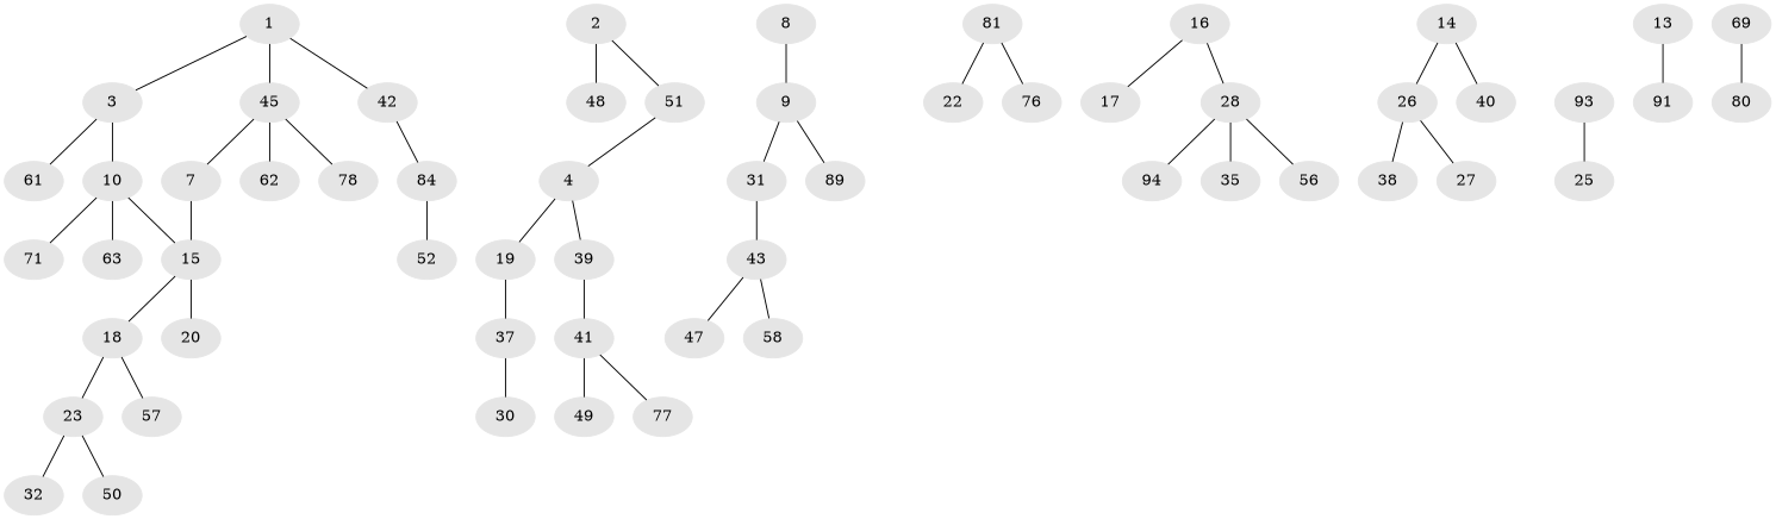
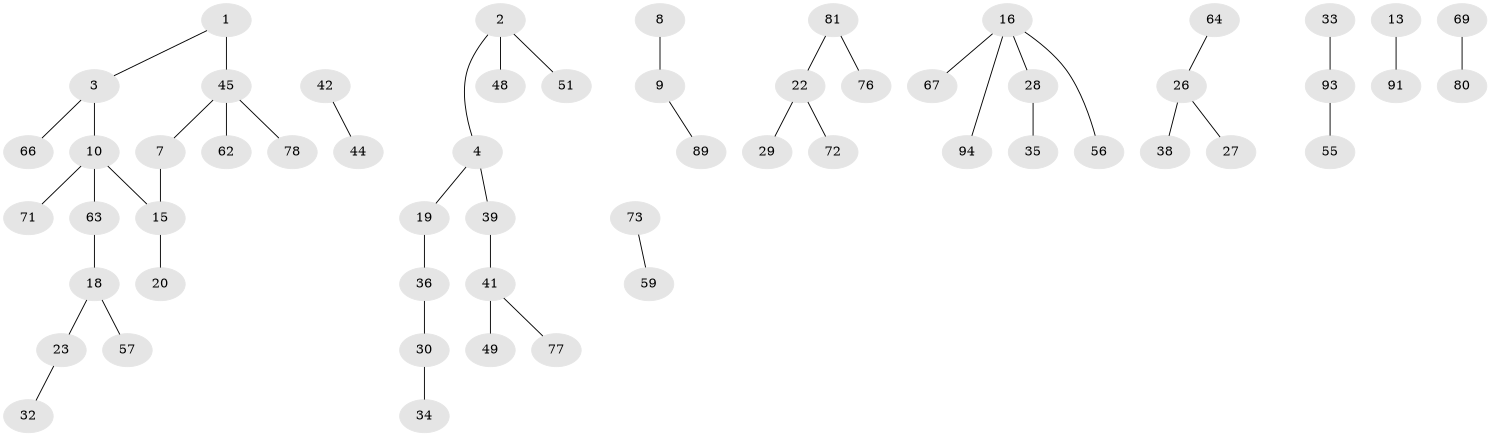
  graph {
    node [color=gray90 style=filled]
    1
    3
    42
    45
    2
    4
    48
    51
    10
-   61
+   61 [label=66]
    7
    15
-   44 [label=84]
+   44
    62
    n15 [label=78]
    19
    39
    63
    71
    8
    9
-   36 [label=37]
+   36
    41
    n24 [label=81]
    22
    n26 [label=76]
    16
-   17
+   17 [label=67]
    n29 [label=94]
    28
    56
    18
    20
-   31
    n35 [label=89]
-   14
+   14 [label=64]
    26
-   40
-   43
+   43 [label=73]
    n40 [label=93]
+   33
+   29
+   72
    n44 [label=91]
    13
    38
    27
    23
    57
    35
    30
+   34
    32
-   50
-   47
-   58
-   55 [label=25]
+   58 [label=59]
+   55
    49
    n59 [label=77]
    n60 [label=80]
    69
-   52
    1 -- 3
-   1 -- 42
    1 -- 45
    3 -- 10
    3 -- 61
    42 -- 44
    45 -- 7
    45 -- 62
    45 -- n15
-   51 -- 4
+   2 -- 4
    2 -- 48
    2 -- 51
    4 -- 19
    4 -- 39
    10 -- 15
    10 -- 63
    10 -- 71
    7 -- 15
-   15 -- 18
+   63 -- 18
    15 -- 20
-   44 -- 52
    19 -- 36
    39 -- 41
    8 -- 9
-   9 -- 31
    9 -- n35
    36 -- 30
    41 -- 49
    41 -- n59
    n24 -- 22
    n24 -- n26
+   22 -- 29
+   22 -- 72
    16 -- 17
-   28 -- n29
+   16 -- n29
    16 -- 28
-   28 -- 56
+   16 -- 56
    28 -- 35
    18 -- 23
    18 -- 57
-   31 -- 43
    14 -- 26
-   14 -- 40
    26 -- 38
    26 -- 27
-   43 -- 47
    43 -- 58
    n40 -- 55
+   33 -- n40
    13 -- n44
    23 -- 32
-   23 -- 50
+   30 -- 34
    69 -- n60
  }
